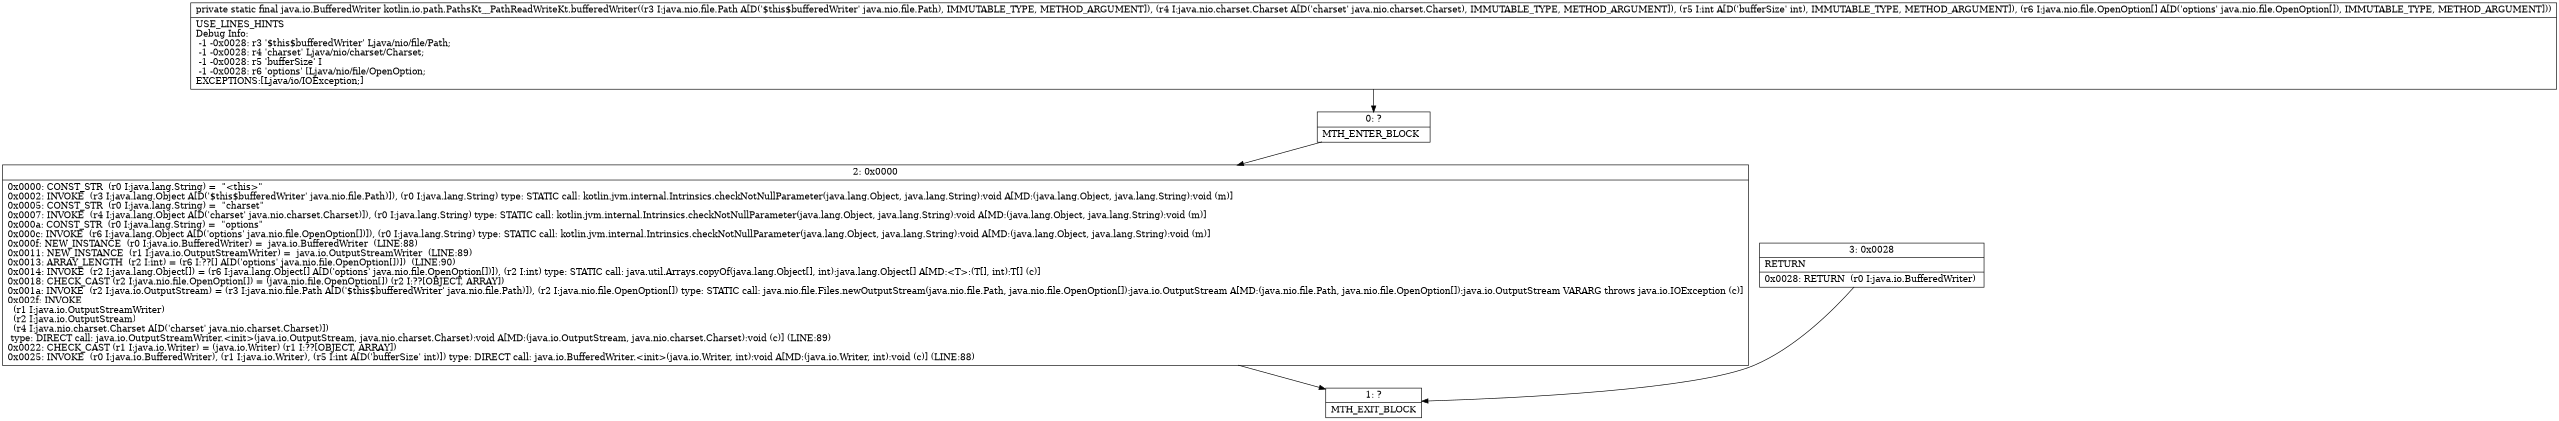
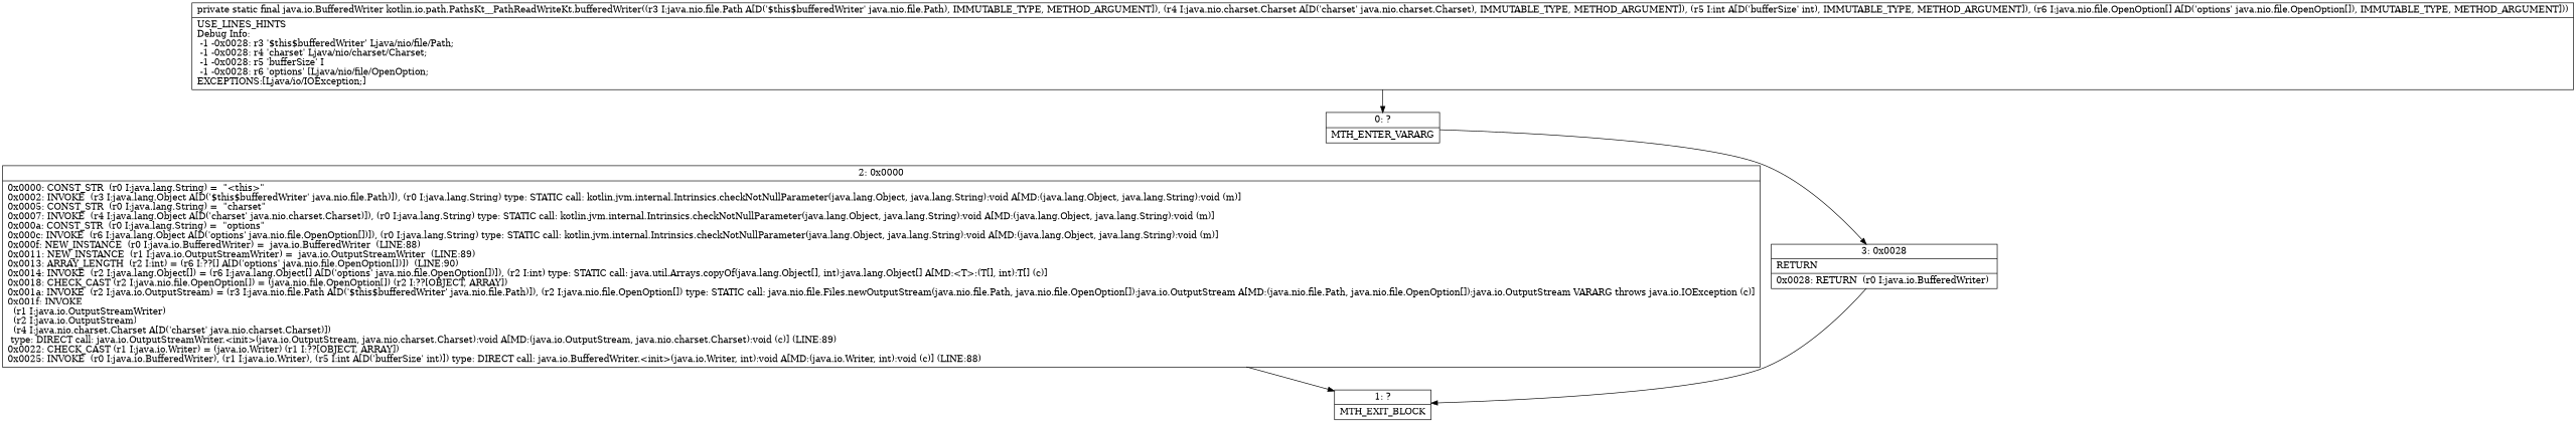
  digraph {
    node [shape=record]
-   n1 [label="{0\:\ ?|MTH_ENTER_BLOCK\l}"]
-   n2 [label="{2\:\ 0x0000|0x0000: CONST_STR  (r0 I:java.lang.String) =  \"\<this\>\" \l0x0002: INVOKE  (r3 I:java.lang.Object A[D('$this$bufferedWriter' java.nio.file.Path)]), (r0 I:java.lang.String) type: STATIC call: kotlin.jvm.internal.Intrinsics.checkNotNullParameter(java.lang.Object, java.lang.String):void A[MD:(java.lang.Object, java.lang.String):void (m)]\l0x0005: CONST_STR  (r0 I:java.lang.String) =  \"charset\" \l0x0007: INVOKE  (r4 I:java.lang.Object A[D('charset' java.nio.charset.Charset)]), (r0 I:java.lang.String) type: STATIC call: kotlin.jvm.internal.Intrinsics.checkNotNullParameter(java.lang.Object, java.lang.String):void A[MD:(java.lang.Object, java.lang.String):void (m)]\l0x000a: CONST_STR  (r0 I:java.lang.String) =  \"options\" \l0x000c: INVOKE  (r6 I:java.lang.Object A[D('options' java.nio.file.OpenOption[])]), (r0 I:java.lang.String) type: STATIC call: kotlin.jvm.internal.Intrinsics.checkNotNullParameter(java.lang.Object, java.lang.String):void A[MD:(java.lang.Object, java.lang.String):void (m)]\l0x000f: NEW_INSTANCE  (r0 I:java.io.BufferedWriter) =  java.io.BufferedWriter  (LINE:88)\l0x0011: NEW_INSTANCE  (r1 I:java.io.OutputStreamWriter) =  java.io.OutputStreamWriter  (LINE:89)\l0x0013: ARRAY_LENGTH  (r2 I:int) = (r6 I:??[] A[D('options' java.nio.file.OpenOption[])])  (LINE:90)\l0x0014: INVOKE  (r2 I:java.lang.Object[]) = (r6 I:java.lang.Object[] A[D('options' java.nio.file.OpenOption[])]), (r2 I:int) type: STATIC call: java.util.Arrays.copyOf(java.lang.Object[], int):java.lang.Object[] A[MD:\<T\>:(T[], int):T[] (c)]\l0x0018: CHECK_CAST (r2 I:java.nio.file.OpenOption[]) = (java.nio.file.OpenOption[]) (r2 I:??[OBJECT, ARRAY]) \l0x001a: INVOKE  (r2 I:java.io.OutputStream) = (r3 I:java.nio.file.Path A[D('$this$bufferedWriter' java.nio.file.Path)]), (r2 I:java.nio.file.OpenOption[]) type: STATIC call: java.nio.file.Files.newOutputStream(java.nio.file.Path, java.nio.file.OpenOption[]):java.io.OutputStream A[MD:(java.nio.file.Path, java.nio.file.OpenOption[]):java.io.OutputStream VARARG throws java.io.IOException (c)]\l0x002f: INVOKE  \l  (r1 I:java.io.OutputStreamWriter)\l  (r2 I:java.io.OutputStream)\l  (r4 I:java.nio.charset.Charset A[D('charset' java.nio.charset.Charset)])\l type: DIRECT call: java.io.OutputStreamWriter.\<init\>(java.io.OutputStream, java.nio.charset.Charset):void A[MD:(java.io.OutputStream, java.nio.charset.Charset):void (c)] (LINE:89)\l0x0022: CHECK_CAST (r1 I:java.io.Writer) = (java.io.Writer) (r1 I:??[OBJECT, ARRAY]) \l0x0025: INVOKE  (r0 I:java.io.BufferedWriter), (r1 I:java.io.Writer), (r5 I:int A[D('bufferSize' int)]) type: DIRECT call: java.io.BufferedWriter.\<init\>(java.io.Writer, int):void A[MD:(java.io.Writer, int):void (c)] (LINE:88)\l}"]
+   n1 [label="{0\:\ ?|MTH_ENTER_VARARG\l}"]
+   n2 [label="{2\:\ 0x0000|0x0000: CONST_STR  (r0 I:java.lang.String) =  \"\<this\>\" \l0x0002: INVOKE  (r3 I:java.lang.Object A[D('$this$bufferedWriter' java.nio.file.Path)]), (r0 I:java.lang.String) type: STATIC call: kotlin.jvm.internal.Intrinsics.checkNotNullParameter(java.lang.Object, java.lang.String):void A[MD:(java.lang.Object, java.lang.String):void (m)]\l0x0005: CONST_STR  (r0 I:java.lang.String) =  \"charset\" \l0x0007: INVOKE  (r4 I:java.lang.Object A[D('charset' java.nio.charset.Charset)]), (r0 I:java.lang.String) type: STATIC call: kotlin.jvm.internal.Intrinsics.checkNotNullParameter(java.lang.Object, java.lang.String):void A[MD:(java.lang.Object, java.lang.String):void (m)]\l0x000a: CONST_STR  (r0 I:java.lang.String) =  \"options\" \l0x000c: INVOKE  (r6 I:java.lang.Object A[D('options' java.nio.file.OpenOption[])]), (r0 I:java.lang.String) type: STATIC call: kotlin.jvm.internal.Intrinsics.checkNotNullParameter(java.lang.Object, java.lang.String):void A[MD:(java.lang.Object, java.lang.String):void (m)]\l0x000f: NEW_INSTANCE  (r0 I:java.io.BufferedWriter) =  java.io.BufferedWriter  (LINE:88)\l0x0011: NEW_INSTANCE  (r1 I:java.io.OutputStreamWriter) =  java.io.OutputStreamWriter  (LINE:89)\l0x0013: ARRAY_LENGTH  (r2 I:int) = (r6 I:??[] A[D('options' java.nio.file.OpenOption[])])  (LINE:90)\l0x0014: INVOKE  (r2 I:java.lang.Object[]) = (r6 I:java.lang.Object[] A[D('options' java.nio.file.OpenOption[])]), (r2 I:int) type: STATIC call: java.util.Arrays.copyOf(java.lang.Object[], int):java.lang.Object[] A[MD:\<T\>:(T[], int):T[] (c)]\l0x0018: CHECK_CAST (r2 I:java.nio.file.OpenOption[]) = (java.nio.file.OpenOption[]) (r2 I:??[OBJECT, ARRAY]) \l0x001a: INVOKE  (r2 I:java.io.OutputStream) = (r3 I:java.nio.file.Path A[D('$this$bufferedWriter' java.nio.file.Path)]), (r2 I:java.nio.file.OpenOption[]) type: STATIC call: java.nio.file.Files.newOutputStream(java.nio.file.Path, java.nio.file.OpenOption[]):java.io.OutputStream A[MD:(java.nio.file.Path, java.nio.file.OpenOption[]):java.io.OutputStream VARARG throws java.io.IOException (c)]\l0x001f: INVOKE  \l  (r1 I:java.io.OutputStreamWriter)\l  (r2 I:java.io.OutputStream)\l  (r4 I:java.nio.charset.Charset A[D('charset' java.nio.charset.Charset)])\l type: DIRECT call: java.io.OutputStreamWriter.\<init\>(java.io.OutputStream, java.nio.charset.Charset):void A[MD:(java.io.OutputStream, java.nio.charset.Charset):void (c)] (LINE:89)\l0x0022: CHECK_CAST (r1 I:java.io.Writer) = (java.io.Writer) (r1 I:??[OBJECT, ARRAY]) \l0x0025: INVOKE  (r0 I:java.io.BufferedWriter), (r1 I:java.io.Writer), (r5 I:int A[D('bufferSize' int)]) type: DIRECT call: java.io.BufferedWriter.\<init\>(java.io.Writer, int):void A[MD:(java.io.Writer, int):void (c)] (LINE:88)\l}"]
    n3 [label="{1\:\ ?|MTH_EXIT_BLOCK\l}"]
    n4 [label="{3\:\ 0x0028|RETURN\l|0x0028: RETURN  (r0 I:java.io.BufferedWriter) \l}"]
    n5 [label="{private static final java.io.BufferedWriter kotlin.io.path.PathsKt__PathReadWriteKt.bufferedWriter((r3 I:java.nio.file.Path A[D('$this$bufferedWriter' java.nio.file.Path), IMMUTABLE_TYPE, METHOD_ARGUMENT]), (r4 I:java.nio.charset.Charset A[D('charset' java.nio.charset.Charset), IMMUTABLE_TYPE, METHOD_ARGUMENT]), (r5 I:int A[D('bufferSize' int), IMMUTABLE_TYPE, METHOD_ARGUMENT]), (r6 I:java.nio.file.OpenOption[] A[D('options' java.nio.file.OpenOption[]), IMMUTABLE_TYPE, METHOD_ARGUMENT]))  | USE_LINES_HINTS\lDebug Info:\l  \-1 \-0x0028: r3 '$this$bufferedWriter' Ljava\/nio\/file\/Path;\l  \-1 \-0x0028: r4 'charset' Ljava\/nio\/charset\/Charset;\l  \-1 \-0x0028: r5 'bufferSize' I\l  \-1 \-0x0028: r6 'options' [Ljava\/nio\/file\/OpenOption;\lEXCEPTIONS:[Ljava\/io\/IOException;]\l}"]
-   n1 -> n2
+   n1 -> n4
    n2 -> n3
    n4 -> n3
    n5 -> n1
  }
